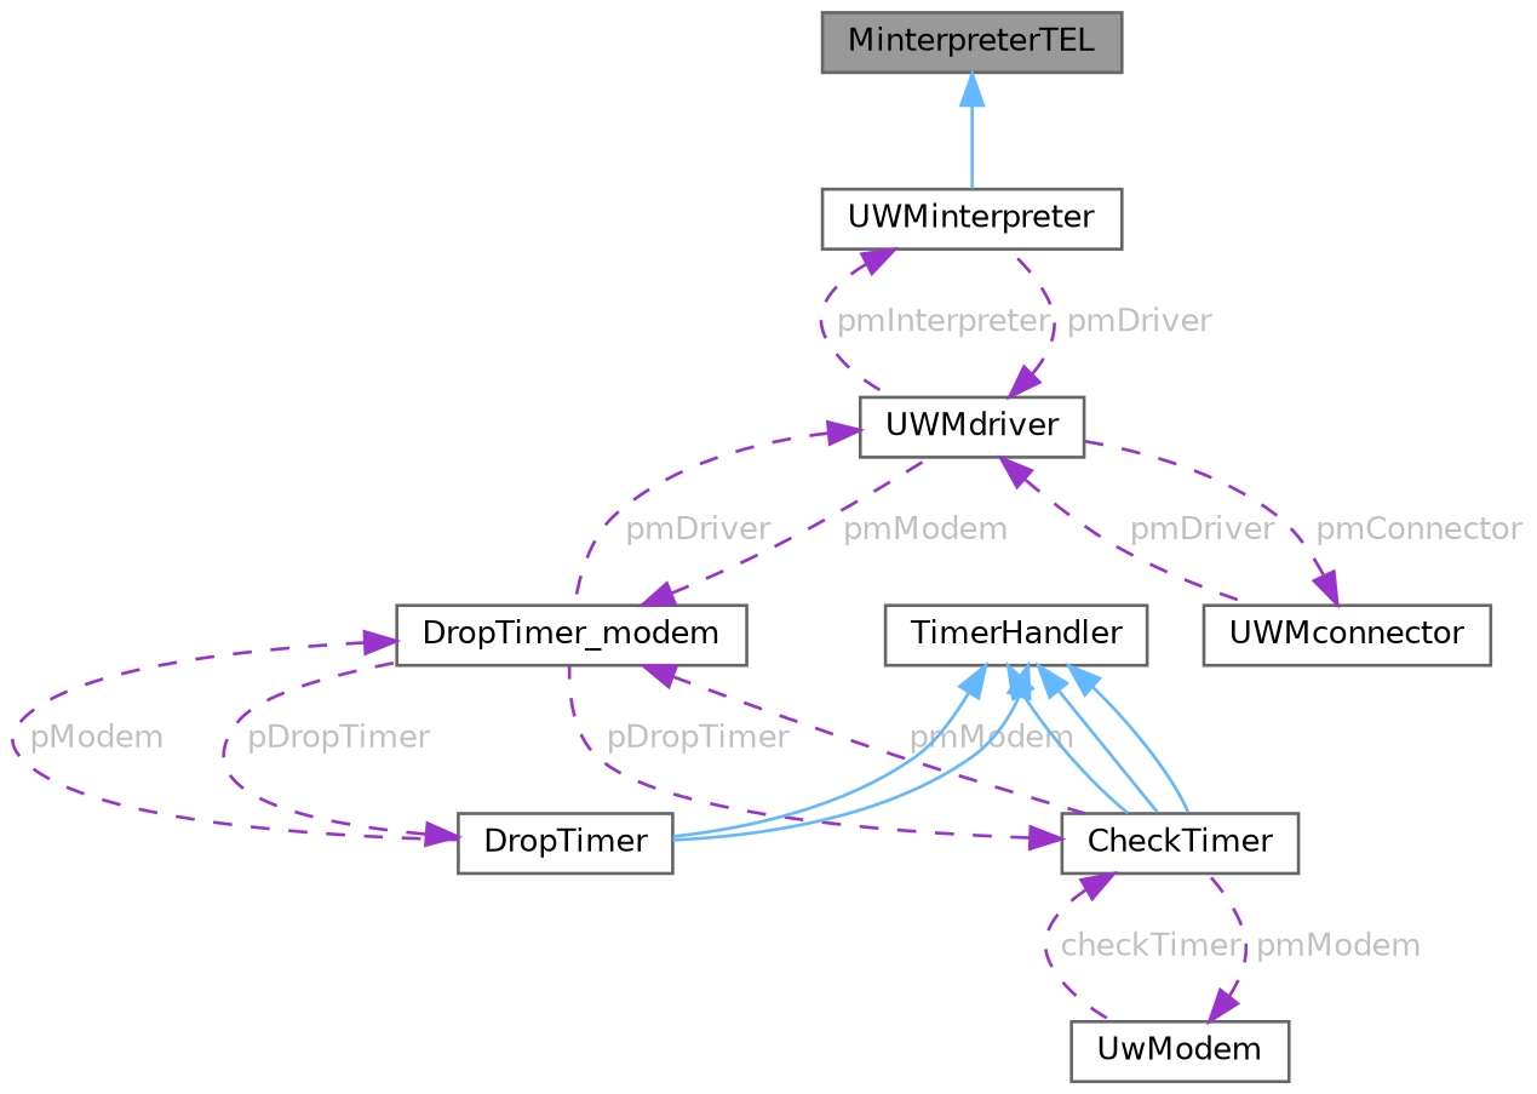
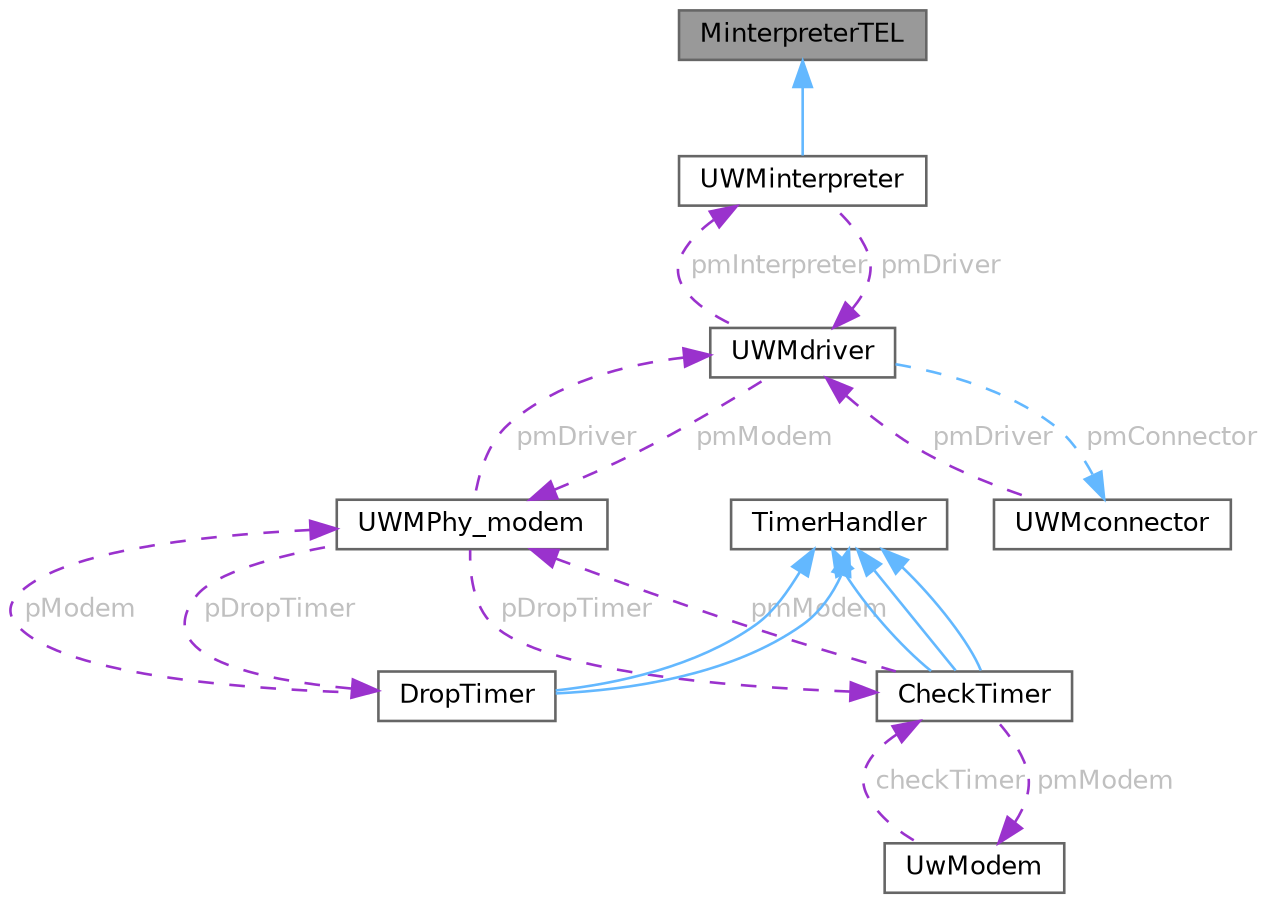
  digraph {
    node [color=gray40 fillcolor=white fontname=Helvetica fontsize=10 shape=box style=filled]
    edge [color=darkorchid3 dir=back fontname=Helvetica fontsize=10 labelfontname=Helvetica labelfontsize=10 style=dashed fontcolor=grey]
    n1 [fillcolor=grey60 fontcolor=black height=0.2 label=MinterpreterTEL width=0.4]
    n2 [height=0.2 label=UWMinterpreter width=0.4]
    n3 [height=0.2 label=UWMdriver width=0.4]
-   n4 [height=0.2 label=DropTimer_modem width=0.4]
+   n4 [height=0.2 label=UWMPhy_modem width=0.4]
    n5 [height=0.2 label=UWMconnector width=0.4]
    n6 [height=0.2 label=CheckTimer width=0.4]
    n7 [height=0.2 label=DropTimer width=0.4]
    n8 [height=0.2 label=UwModem width=0.4]
    n9 [height=0.2 label=TimerHandler width=0.4]
    n1 -> n2 [color=steelblue1 style=solid fontcolor=""]
    n2 -> n3 [label=" pmInterpreter"]
    n3 -> n2 [label=" pmDriver"]
    n3 -> n4 [label=" pmDriver"]
    n3 -> n5 [label=" pmDriver"]
    n4 -> n3 [label=" pmModem"]
    n4 -> n6 [label=" pmModem"]
    n4 -> n7 [label=" pModem"]
-   n5 -> n3 [label=" pmConnector"]
+   n5 -> n3 [color=steelblue1 label=" pmConnector"]
    n6 -> n4 [label=" pDropTimer"]
    n6 -> n8 [label=" checkTimer"]
    n7 -> n4 [label=" pDropTimer"]
    n8 -> n6 [label=" pmModem"]
    n9 -> n6 [color=steelblue1 style=solid fontcolor=""]
    n9 -> n6 [color=steelblue1 style=solid fontcolor=""]
    n9 -> n6 [color=steelblue1 style=solid fontcolor=""]
    n9 -> n7 [color=steelblue1 style=solid fontcolor=""]
    n9 -> n7 [color=steelblue1 style=solid fontcolor=""]
  }
